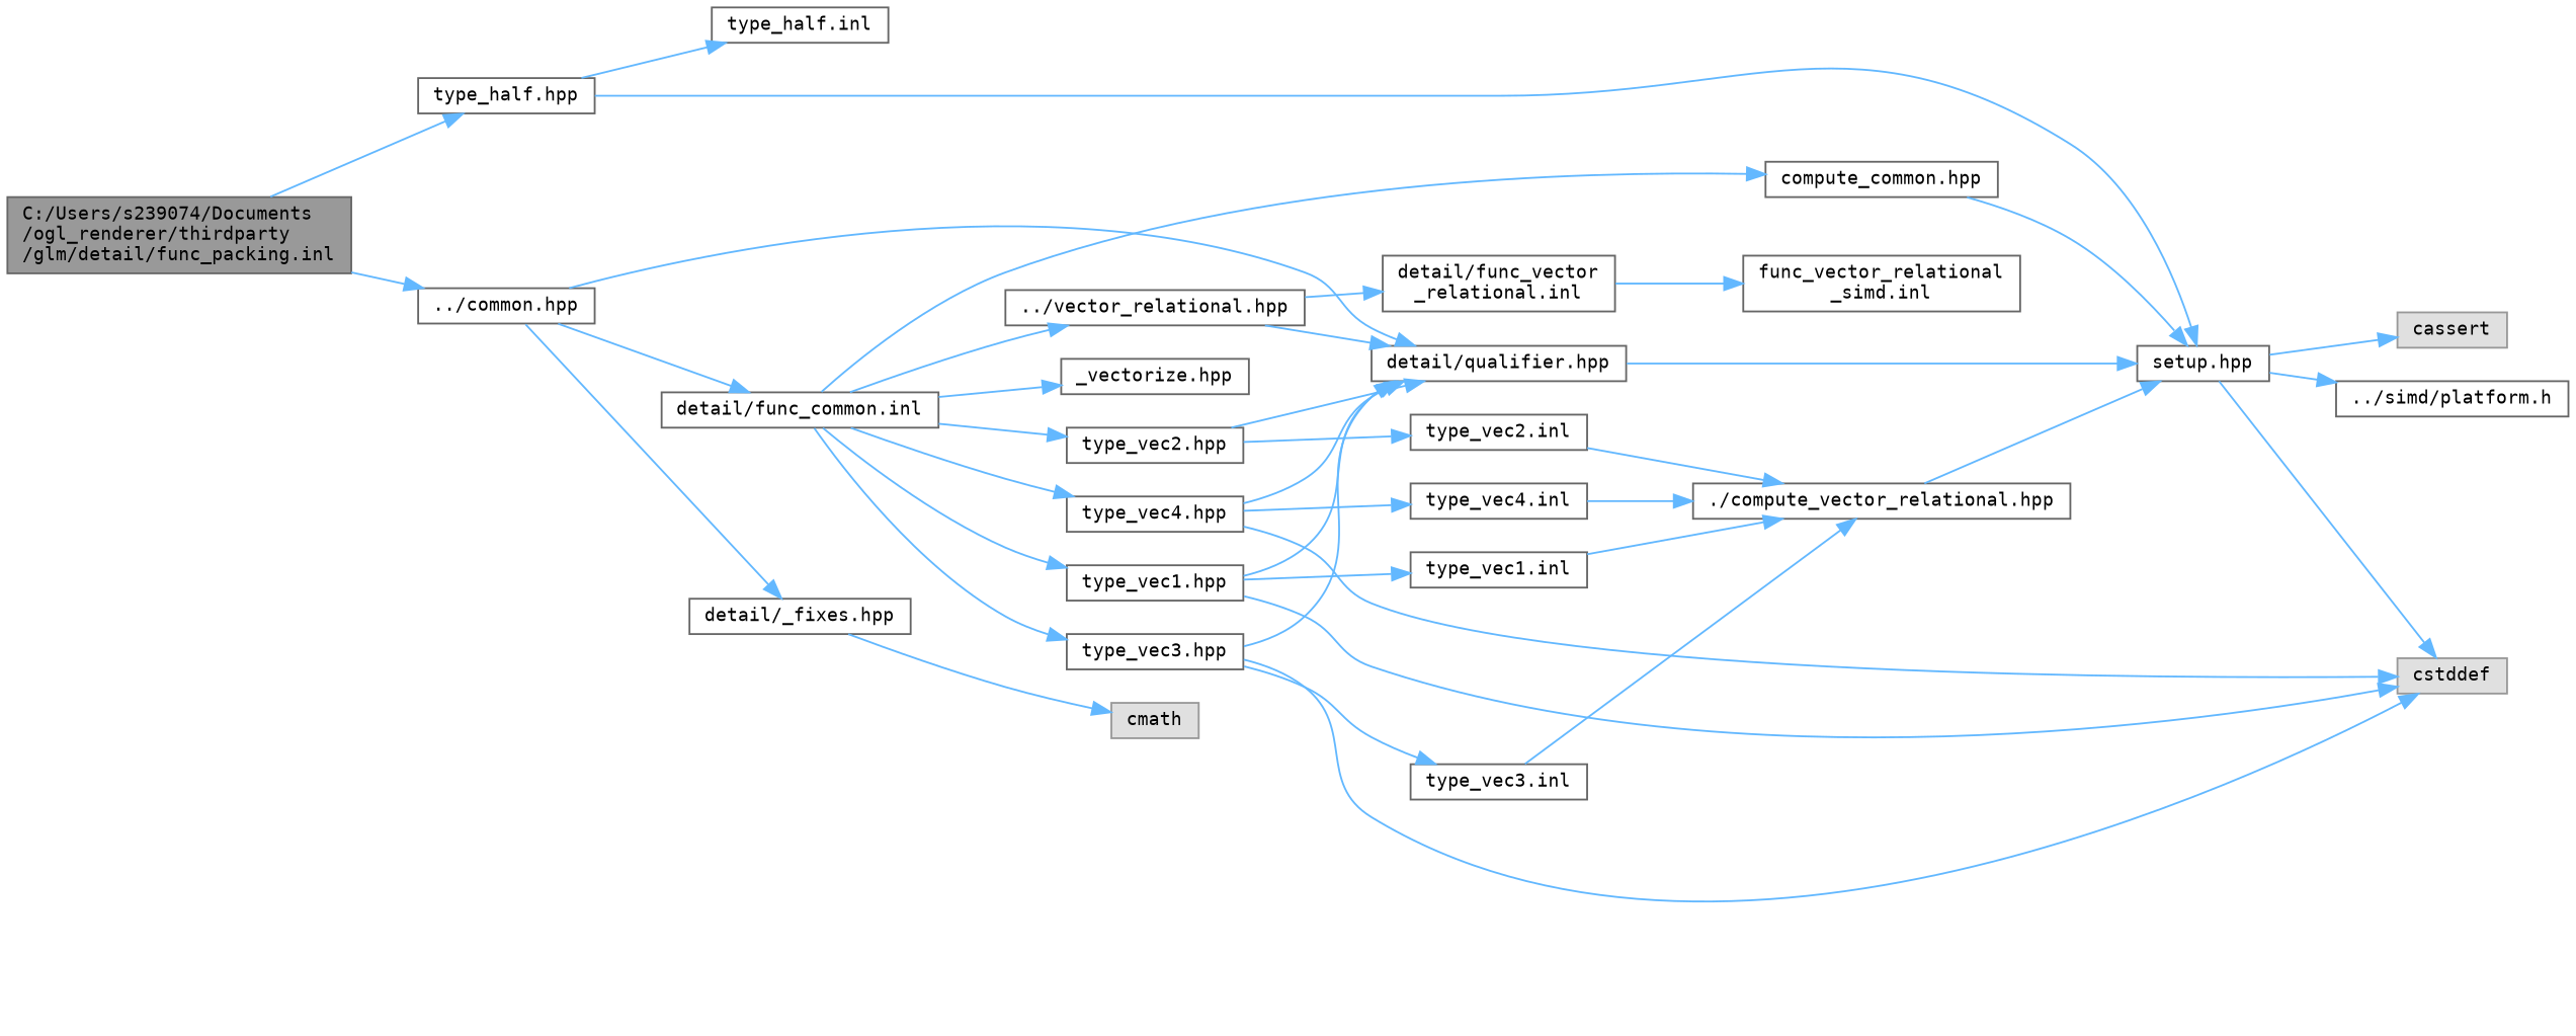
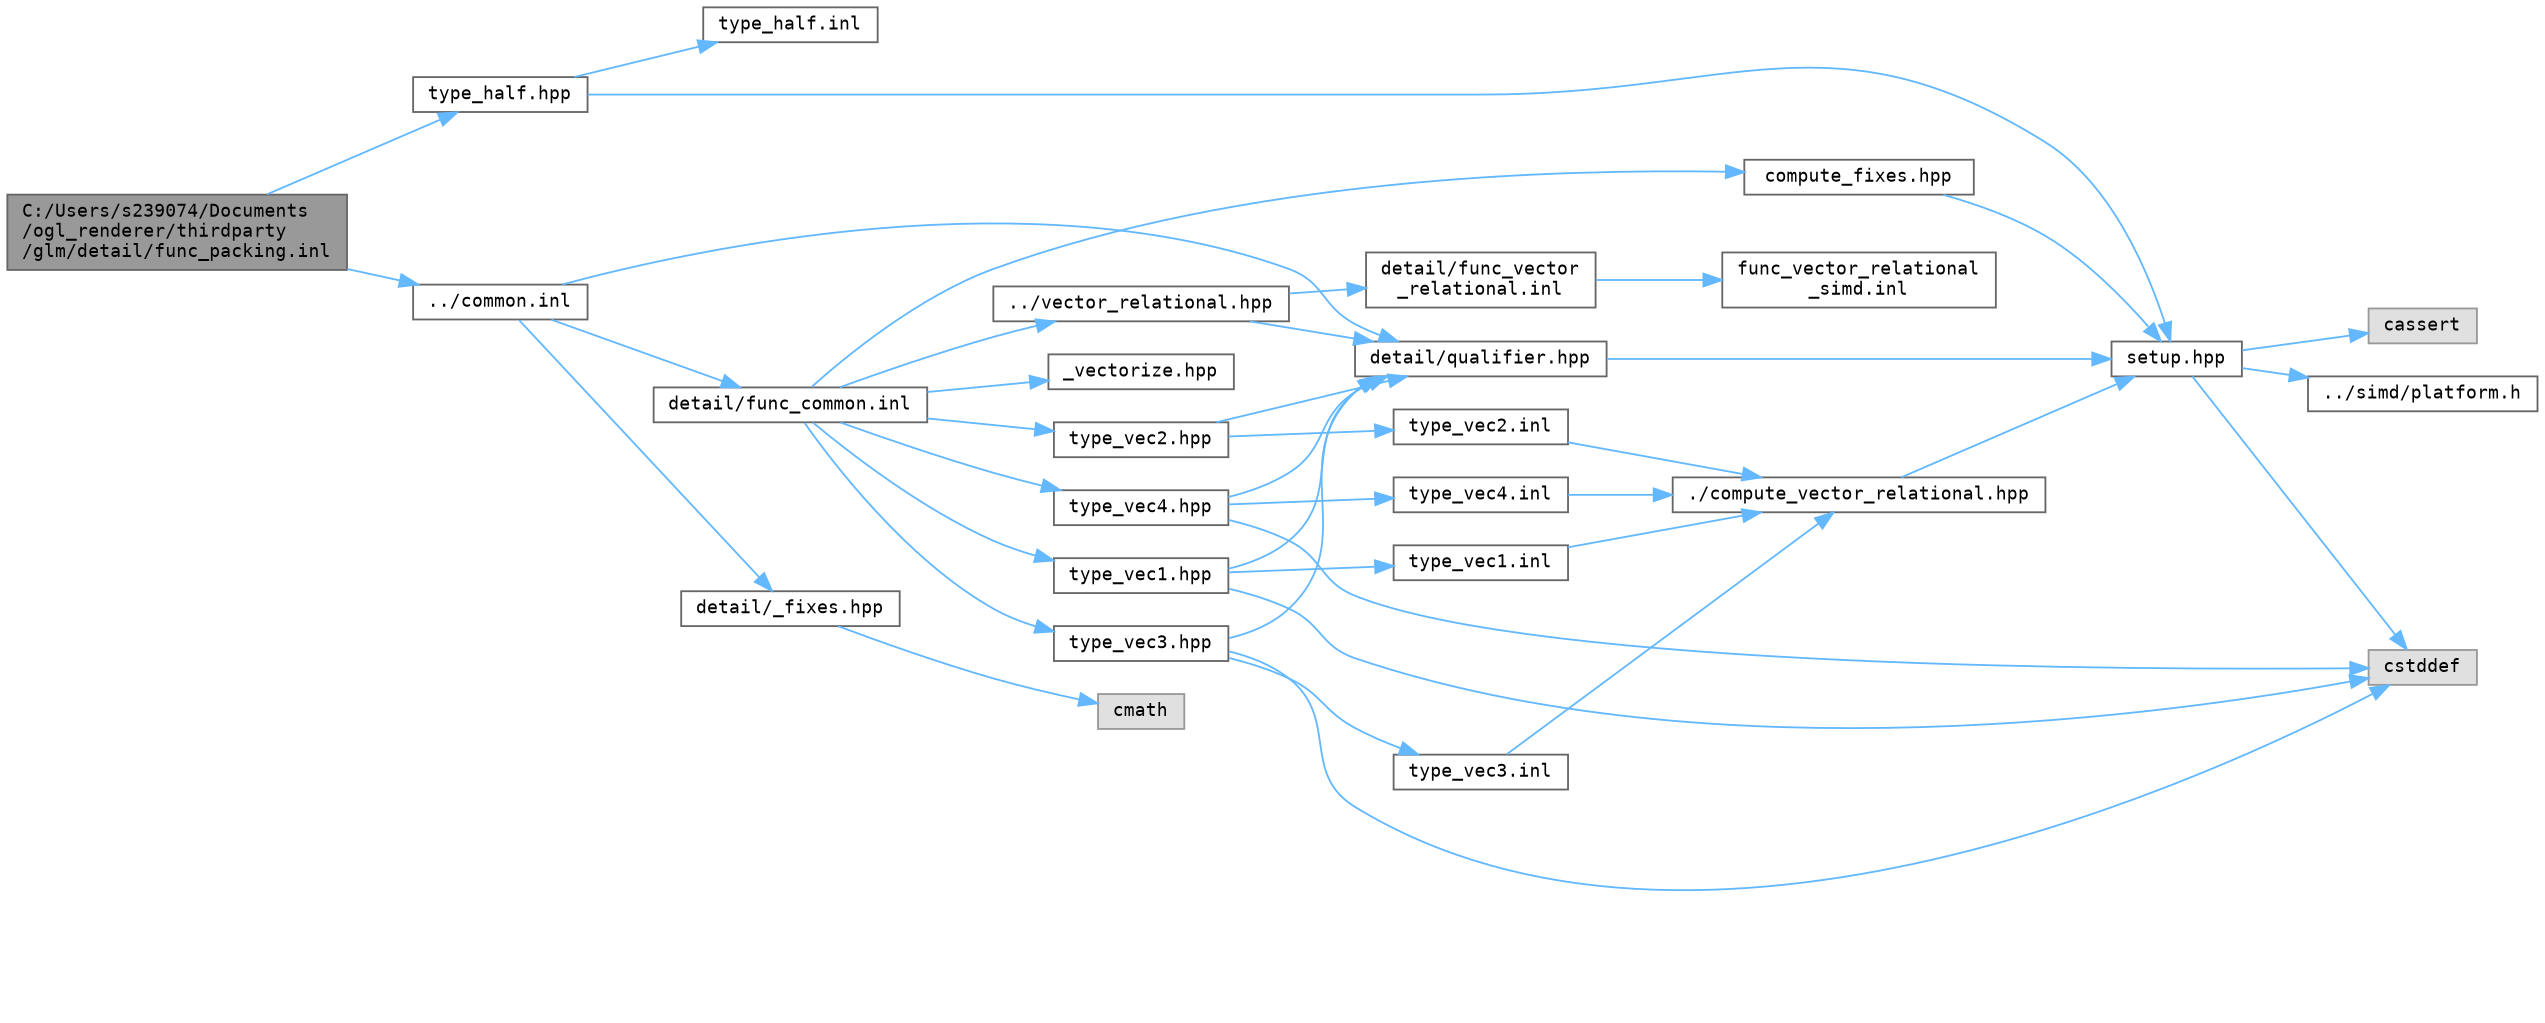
  digraph {
    rankdir=LR
    node [color=grey40 fillcolor=white fontname=Terminal fontsize=10 shape=box style=filled]
    edge [color=steelblue1 fontname=Terminal fontsize=10 labelfontname=Helvetica labelfontsize=10 style=solid]
    n1 [color=gray40 fillcolor=grey60 fontcolor=black height=0.2 label="C:/Users/s239074/Documents\l/ogl_renderer/thirdparty\l/glm/detail/func_packing.inl" width=0.4]
-   n2 [height=0.2 label="../common.hpp" width=0.4]
+   n2 [height=0.2 label="../common.inl" width=0.4]
    n3 [height=0.2 label="type_half.hpp" width=0.4]
    n4 [height=0.2 label="detail/qualifier.hpp" width=0.4]
    n5 [height=0.2 label="detail/_fixes.hpp" width=0.4]
    n6 [height=0.2 label="detail/func_common.inl" width=0.4]
    n7 [height=0.2 label="setup.hpp" width=0.4]
    n8 [height=0.2 label="type_half.inl" width=0.4]
    n9 [color=grey60 fillcolor="#E0E0E0" height=0.2 label=cmath width=0.4]
    n10 [height=0.2 label="../vector_relational.hpp" width=0.4]
-   n11 [height=0.2 label="compute_common.hpp" width=0.4]
+   n11 [height=0.2 label="compute_fixes.hpp" width=0.4]
    n12 [height=0.2 label="type_vec1.hpp" width=0.4]
    n13 [height=0.2 label="type_vec2.hpp" width=0.4]
    n14 [height=0.2 label="type_vec3.hpp" width=0.4]
    n15 [height=0.2 label="type_vec4.hpp" width=0.4]
    n16 [height=0.2 label="_vectorize.hpp" width=0.4]
    n17 [color=grey60 fillcolor="#E0E0E0" height=0.2 label=cassert width=0.4]
    n18 [color=grey60 fillcolor="#E0E0E0" height=0.2 label=cstddef width=0.4]
    n19 [height=0.2 label="../simd/platform.h" width=0.4]
    n20 [height=0.2 label="detail/func_vector\l_relational.inl" width=0.4]
    n21 [height=0.2 label="type_vec1.inl" width=0.4]
    n22 [height=0.2 label="type_vec2.inl" width=0.4]
    n23 [height=0.2 label="type_vec3.inl" width=0.4]
    n24 [height=0.2 label="type_vec4.inl" width=0.4]
    n25 [height=0.2 label="func_vector_relational\l_simd.inl" width=0.4]
    n26 [height=0.2 label="./compute_vector_relational.hpp" width=0.4]
    n1 -> n2
    n1 -> n3
    n2 -> n4
    n2 -> n5
    n2 -> n6
    n3 -> n7
    n3 -> n8
    n4 -> n7
    n5 -> n9
    n6 -> n10
    n6 -> n11
    n6 -> n12
    n6 -> n13
    n6 -> n14
    n6 -> n15
    n6 -> n16
    n7 -> n17
    n7 -> n18
    n7 -> n19
    n10 -> n4
    n10 -> n20
    n11 -> n7
    n12 -> n4
    n12 -> n18
    n12 -> n21
    n13 -> n4
    n13 -> n22
    n14 -> n4
    n14 -> n18
    n14 -> n23
    n15 -> n4
    n15 -> n18
    n15 -> n24
    n20 -> n25
    n21 -> n26
    n22 -> n26
    n23 -> n26
    n24 -> n26
    n26 -> n7
  }
